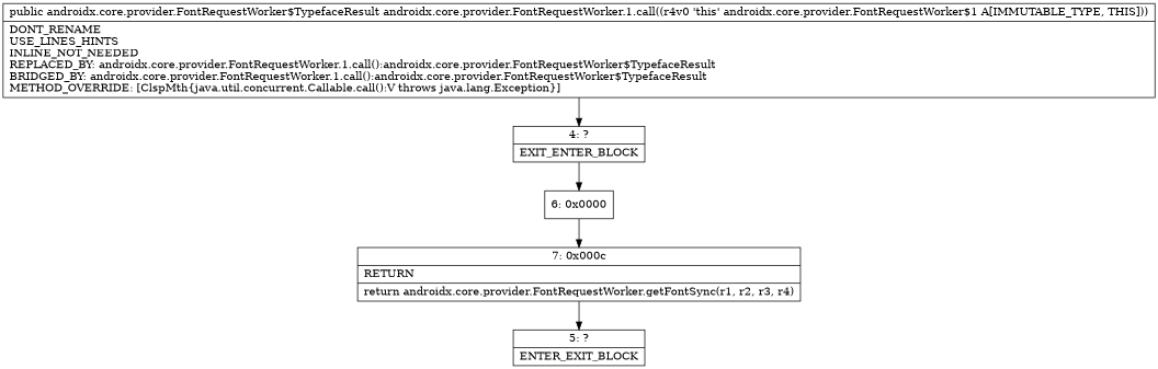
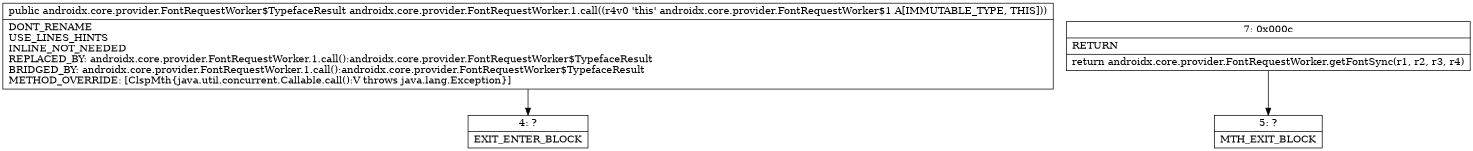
  digraph {
    node [shape=record]
    n1 [label="{4\:\ ?|EXIT_ENTER_BLOCK\l}"]
-   n2 [label="{6\:\ 0x0000}"]
    n3 [label="{7\:\ 0x000c|RETURN\l|return androidx.core.provider.FontRequestWorker.getFontSync(r1, r2, r3, r4)\l}"]
-   n4 [label="{5\:\ ?|ENTER_EXIT_BLOCK\l}"]
+   n4 [label="{5\:\ ?|MTH_EXIT_BLOCK\l}"]
    n5 [label="{public androidx.core.provider.FontRequestWorker$TypefaceResult androidx.core.provider.FontRequestWorker.1.call((r4v0 'this' androidx.core.provider.FontRequestWorker$1 A[IMMUTABLE_TYPE, THIS]))  | DONT_RENAME\lUSE_LINES_HINTS\lINLINE_NOT_NEEDED\lREPLACED_BY: androidx.core.provider.FontRequestWorker.1.call():androidx.core.provider.FontRequestWorker$TypefaceResult\lBRIDGED_BY: androidx.core.provider.FontRequestWorker.1.call():androidx.core.provider.FontRequestWorker$TypefaceResult\lMETHOD_OVERRIDE: [ClspMth\{java.util.concurrent.Callable.call():V throws java.lang.Exception\}]\l}"]
-   n1 -> n2
-   n2 -> n3
    n3 -> n4
    n5 -> n1
  }
